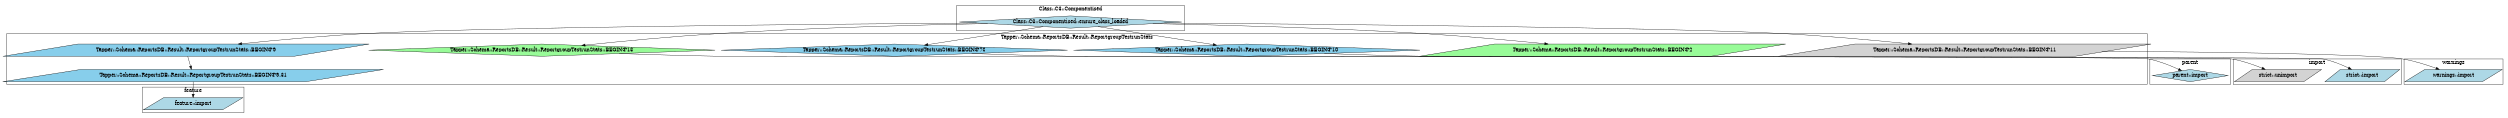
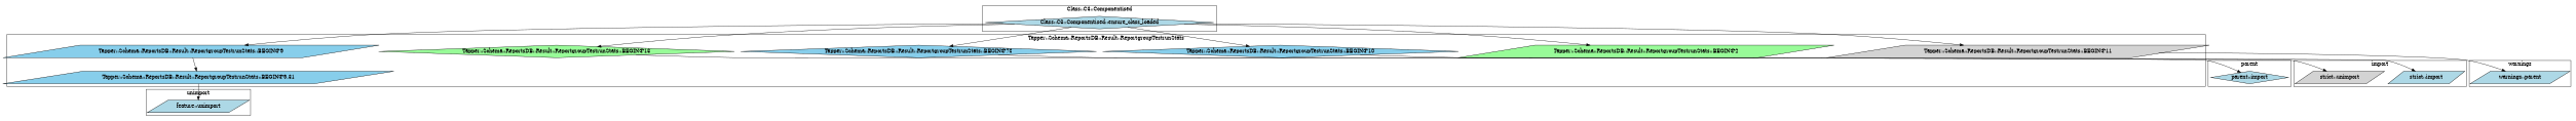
  digraph {
    node [fillcolor=lightblue shape=parallelogram style=filled]
    "parent::import" [shape=diamond]
-   "feature::import"
+   "feature::import" [label="feature::unimport"]
    "Tapper::Schema::ReportsDB::Result::ReportgroupTestrunStats::BEGIN@9" [fillcolor=skyblue]
    "Tapper::Schema::ReportsDB::Result::ReportgroupTestrunStats::BEGIN@2" [fillcolor=palegreen]
    "Tapper::Schema::ReportsDB::Result::ReportgroupTestrunStats::BEGIN@13" [fillcolor=palegreen shape=diamond]
    "Tapper::Schema::ReportsDB::Result::ReportgroupTestrunStats::BEGIN@10" [fillcolor=skyblue shape=diamond]
    "Tapper::Schema::ReportsDB::Result::ReportgroupTestrunStats::BEGIN@70" [fillcolor=skyblue shape=diamond]
    "Tapper::Schema::ReportsDB::Result::ReportgroupTestrunStats::BEGIN@11" [fillcolor=lightgrey]
    "Tapper::Schema::ReportsDB::Result::ReportgroupTestrunStats::BEGIN@9.31" [fillcolor=skyblue]
    "Class::C3::Componentised::ensure_class_loaded" [shape=diamond]
-   "warnings::import"
+   "warnings::import" [label="warnings::parent"]
    "strict::import"
    "strict::unimport" [fillcolor=lightgrey]
    subgraph cluster_1 {
      label=parent
      "parent::import"
    }
    subgraph cluster_2 {
-     label=feature
+     label=unimport
      "feature::import"
    }
    subgraph cluster_3 {
      label="Tapper::Schema::ReportsDB::Result::ReportgroupTestrunStats"
      "Tapper::Schema::ReportsDB::Result::ReportgroupTestrunStats::BEGIN@9"
      "Tapper::Schema::ReportsDB::Result::ReportgroupTestrunStats::BEGIN@2"
      "Tapper::Schema::ReportsDB::Result::ReportgroupTestrunStats::BEGIN@13"
      "Tapper::Schema::ReportsDB::Result::ReportgroupTestrunStats::BEGIN@10"
      "Tapper::Schema::ReportsDB::Result::ReportgroupTestrunStats::BEGIN@70"
      "Tapper::Schema::ReportsDB::Result::ReportgroupTestrunStats::BEGIN@11"
      "Tapper::Schema::ReportsDB::Result::ReportgroupTestrunStats::BEGIN@9.31"
    }
    subgraph cluster_4 {
      label="Class::C3::Componentised"
      "Class::C3::Componentised::ensure_class_loaded"
    }
    subgraph cluster_5 {
      label=warnings
      "warnings::import"
    }
    subgraph cluster_6 {
      label=import
      "strict::import"
      "strict::unimport"
    }
    "Tapper::Schema::ReportsDB::Result::ReportgroupTestrunStats::BEGIN@9" -> "Tapper::Schema::ReportsDB::Result::ReportgroupTestrunStats::BEGIN@9.31"
    "Tapper::Schema::ReportsDB::Result::ReportgroupTestrunStats::BEGIN@13" -> "parent::import"
    "Tapper::Schema::ReportsDB::Result::ReportgroupTestrunStats::BEGIN@10" -> "strict::import"
    "Tapper::Schema::ReportsDB::Result::ReportgroupTestrunStats::BEGIN@70" -> "strict::unimport"
    "Tapper::Schema::ReportsDB::Result::ReportgroupTestrunStats::BEGIN@11" -> "warnings::import"
    "Tapper::Schema::ReportsDB::Result::ReportgroupTestrunStats::BEGIN@9.31" -> "feature::import"
    "Class::C3::Componentised::ensure_class_loaded" -> "Tapper::Schema::ReportsDB::Result::ReportgroupTestrunStats::BEGIN@9"
    "Class::C3::Componentised::ensure_class_loaded" -> "Tapper::Schema::ReportsDB::Result::ReportgroupTestrunStats::BEGIN@2"
    "Class::C3::Componentised::ensure_class_loaded" -> "Tapper::Schema::ReportsDB::Result::ReportgroupTestrunStats::BEGIN@13"
    "Class::C3::Componentised::ensure_class_loaded" -> "Tapper::Schema::ReportsDB::Result::ReportgroupTestrunStats::BEGIN@10"
    "Class::C3::Componentised::ensure_class_loaded" -> "Tapper::Schema::ReportsDB::Result::ReportgroupTestrunStats::BEGIN@70"
    "Class::C3::Componentised::ensure_class_loaded" -> "Tapper::Schema::ReportsDB::Result::ReportgroupTestrunStats::BEGIN@11"
  }
